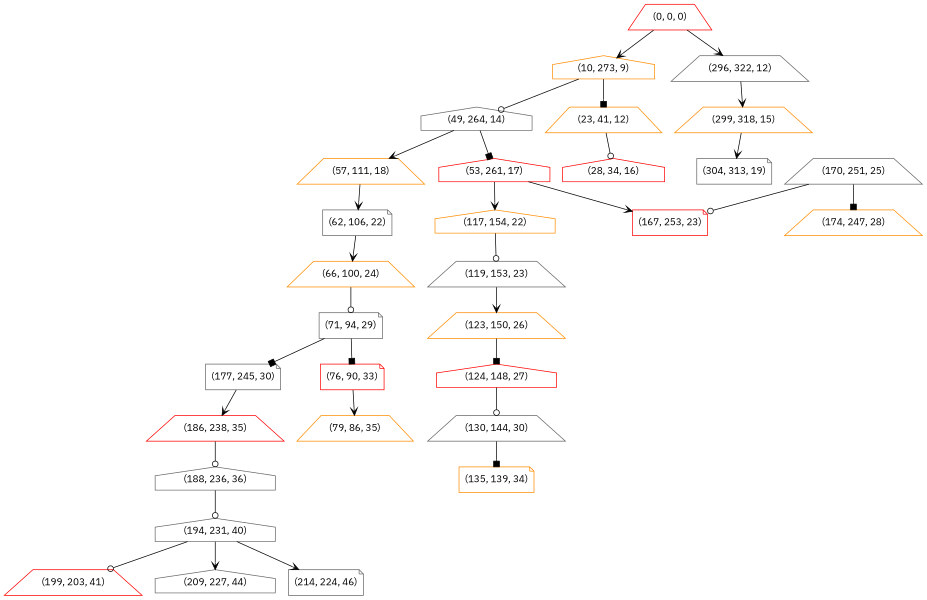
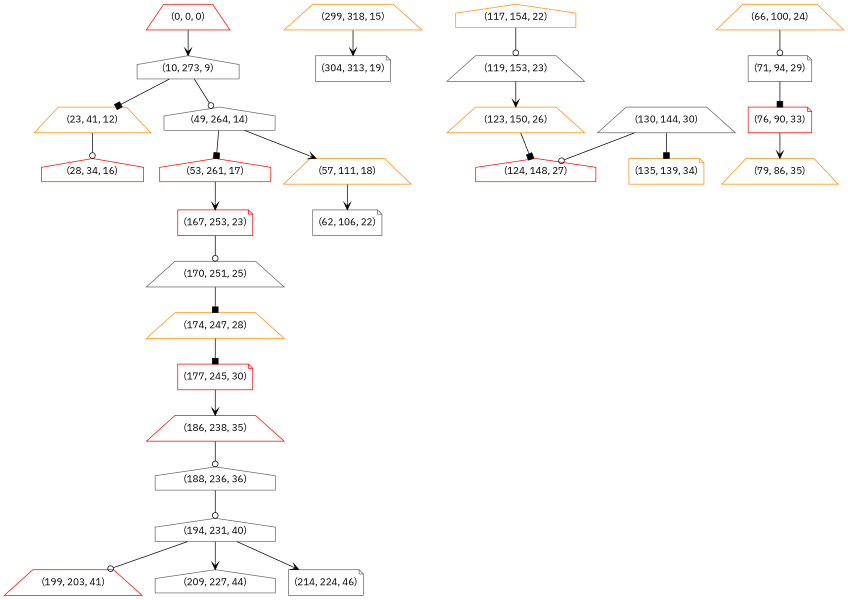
  digraph {
    fontname="IBM Plex Sans"
    node [color=gray40 fontname="IBM Plex Sans" shape=trapezium]
    edge [arrowhead=vee fontname="IBM Plex Sans"]
    "(0, 0, 0)" [color=red]
-   "(10, 273, 9)" [color=darkorange shape=house]
-   "(296, 322, 12)"
+   "(10, 273, 9)" [shape=house]
    "(23, 41, 12)" [color=darkorange]
    "(49, 264, 14)" [shape=house]
    "(299, 318, 15)" [color=darkorange]
    "(28, 34, 16)" [color=red shape=house]
    "(53, 261, 17)" [color=red shape=house]
    "(57, 111, 18)" [color=darkorange]
    "(117, 154, 22)" [color=darkorange shape=house]
    "(167, 253, 23)" [color=red shape=note]
    "(62, 106, 22)" [shape=note]
    "(119, 153, 23)"
    "(170, 251, 25)"
    "(66, 100, 24)" [color=darkorange]
    "(71, 94, 29)" [shape=note]
    "(76, 90, 33)" [color=red shape=note]
    "(79, 86, 35)" [color=darkorange]
    "(123, 150, 26)" [color=darkorange]
    "(124, 148, 27)" [color=red shape=house]
    "(130, 144, 30)"
    "(135, 139, 34)" [color=darkorange shape=note]
    "(174, 247, 28)" [color=darkorange]
-   "(177, 245, 30)" [shape=note]
+   "(177, 245, 30)" [color=red shape=note]
    "(186, 238, 35)" [color=red]
    "(188, 236, 36)" [shape=house]
    "(194, 231, 40)" [shape=house]
    "(199, 203, 41)" [color=red]
    "(209, 227, 44)" [shape=house]
    "(214, 224, 46)" [shape=note]
    "(304, 313, 19)" [shape=note]
    "(0, 0, 0)" -> "(10, 273, 9)"
-   "(0, 0, 0)" -> "(296, 322, 12)"
    "(10, 273, 9)" -> "(23, 41, 12)" [arrowhead=box]
    "(10, 273, 9)" -> "(49, 264, 14)" [arrowhead=odot]
-   "(296, 322, 12)" -> "(299, 318, 15)"
    "(23, 41, 12)" -> "(28, 34, 16)" [arrowhead=odot]
    "(49, 264, 14)" -> "(53, 261, 17)" [arrowhead=box]
    "(49, 264, 14)" -> "(57, 111, 18)"
    "(299, 318, 15)" -> "(304, 313, 19)"
-   "(53, 261, 17)" -> "(117, 154, 22)"
    "(53, 261, 17)" -> "(167, 253, 23)"
    "(57, 111, 18)" -> "(62, 106, 22)"
    "(117, 154, 22)" -> "(119, 153, 23)" [arrowhead=odot]
-   "(170, 251, 25)" -> "(167, 253, 23)" [arrowhead=odot]
-   "(62, 106, 22)" -> "(66, 100, 24)"
+   "(167, 253, 23)" -> "(170, 251, 25)" [arrowhead=odot]
    "(119, 153, 23)" -> "(123, 150, 26)"
    "(170, 251, 25)" -> "(174, 247, 28)" [arrowhead=box]
    "(66, 100, 24)" -> "(71, 94, 29)" [arrowhead=odot]
    "(71, 94, 29)" -> "(76, 90, 33)" [arrowhead=box]
    "(76, 90, 33)" -> "(79, 86, 35)"
    "(123, 150, 26)" -> "(124, 148, 27)" [arrowhead=box]
-   "(124, 148, 27)" -> "(130, 144, 30)" [arrowhead=odot]
+   "(130, 144, 30)" -> "(124, 148, 27)" [arrowhead=odot]
    "(130, 144, 30)" -> "(135, 139, 34)" [arrowhead=box]
-   "(71, 94, 29)" -> "(177, 245, 30)" [arrowhead=box]
+   "(174, 247, 28)" -> "(177, 245, 30)" [arrowhead=box]
    "(177, 245, 30)" -> "(186, 238, 35)"
    "(186, 238, 35)" -> "(188, 236, 36)" [arrowhead=odot]
    "(188, 236, 36)" -> "(194, 231, 40)" [arrowhead=odot]
    "(194, 231, 40)" -> "(199, 203, 41)" [arrowhead=odot]
    "(194, 231, 40)" -> "(209, 227, 44)"
    "(194, 231, 40)" -> "(214, 224, 46)"
  }
